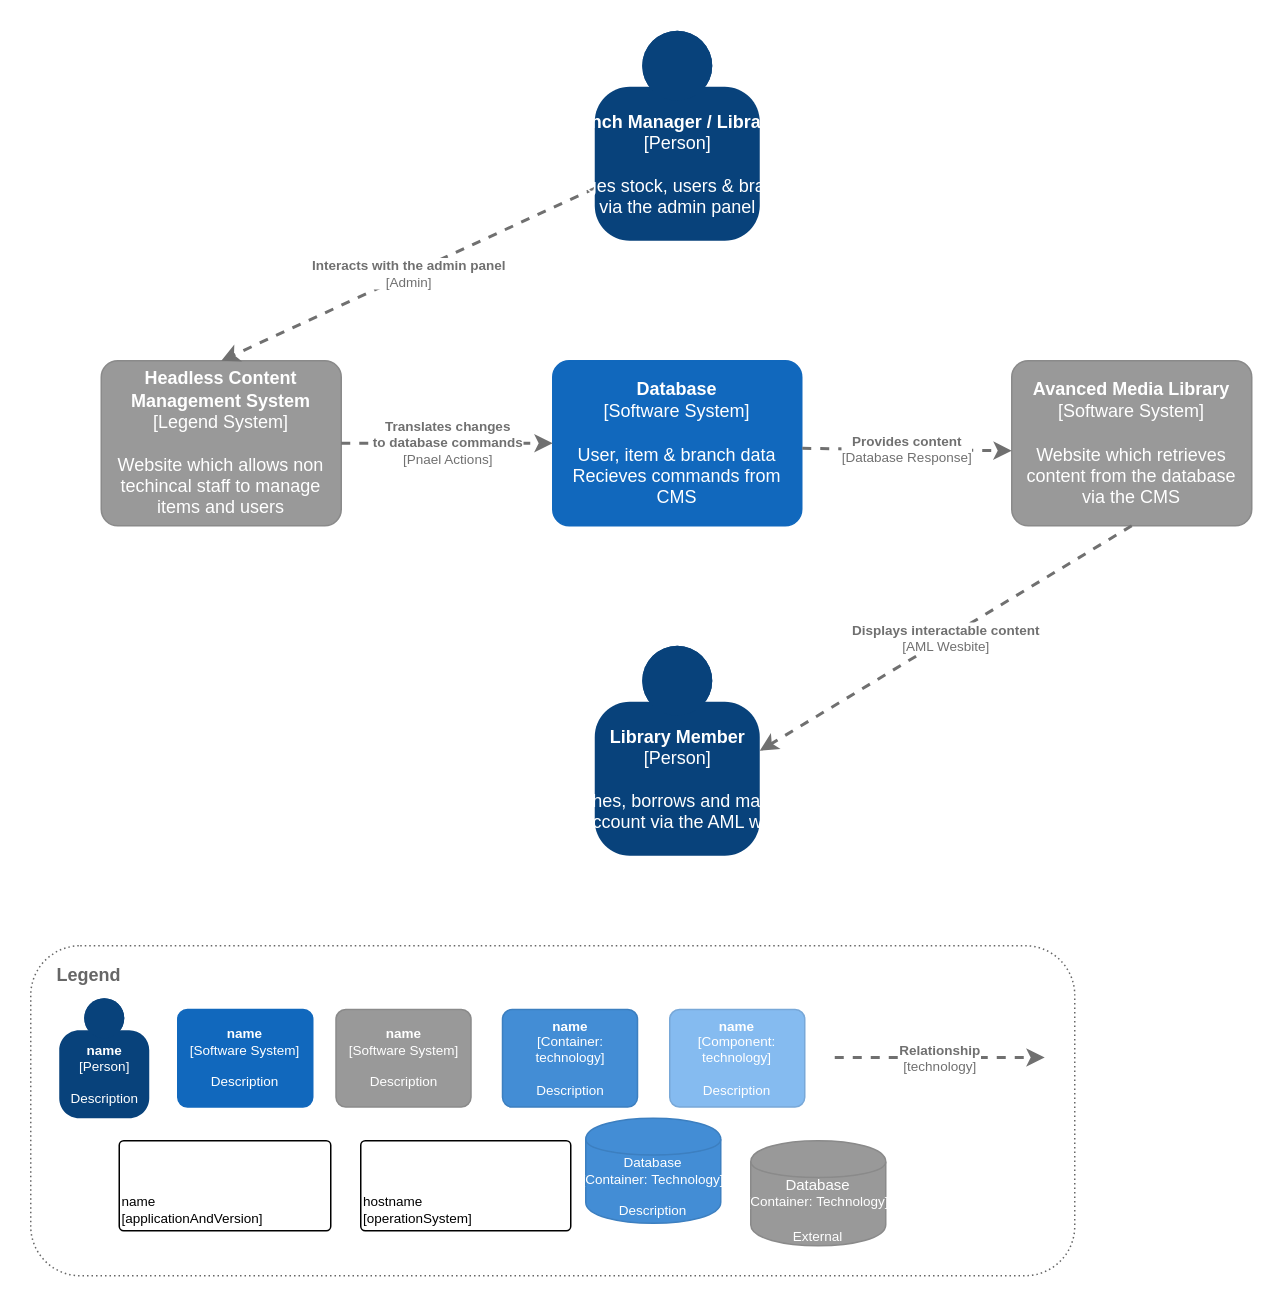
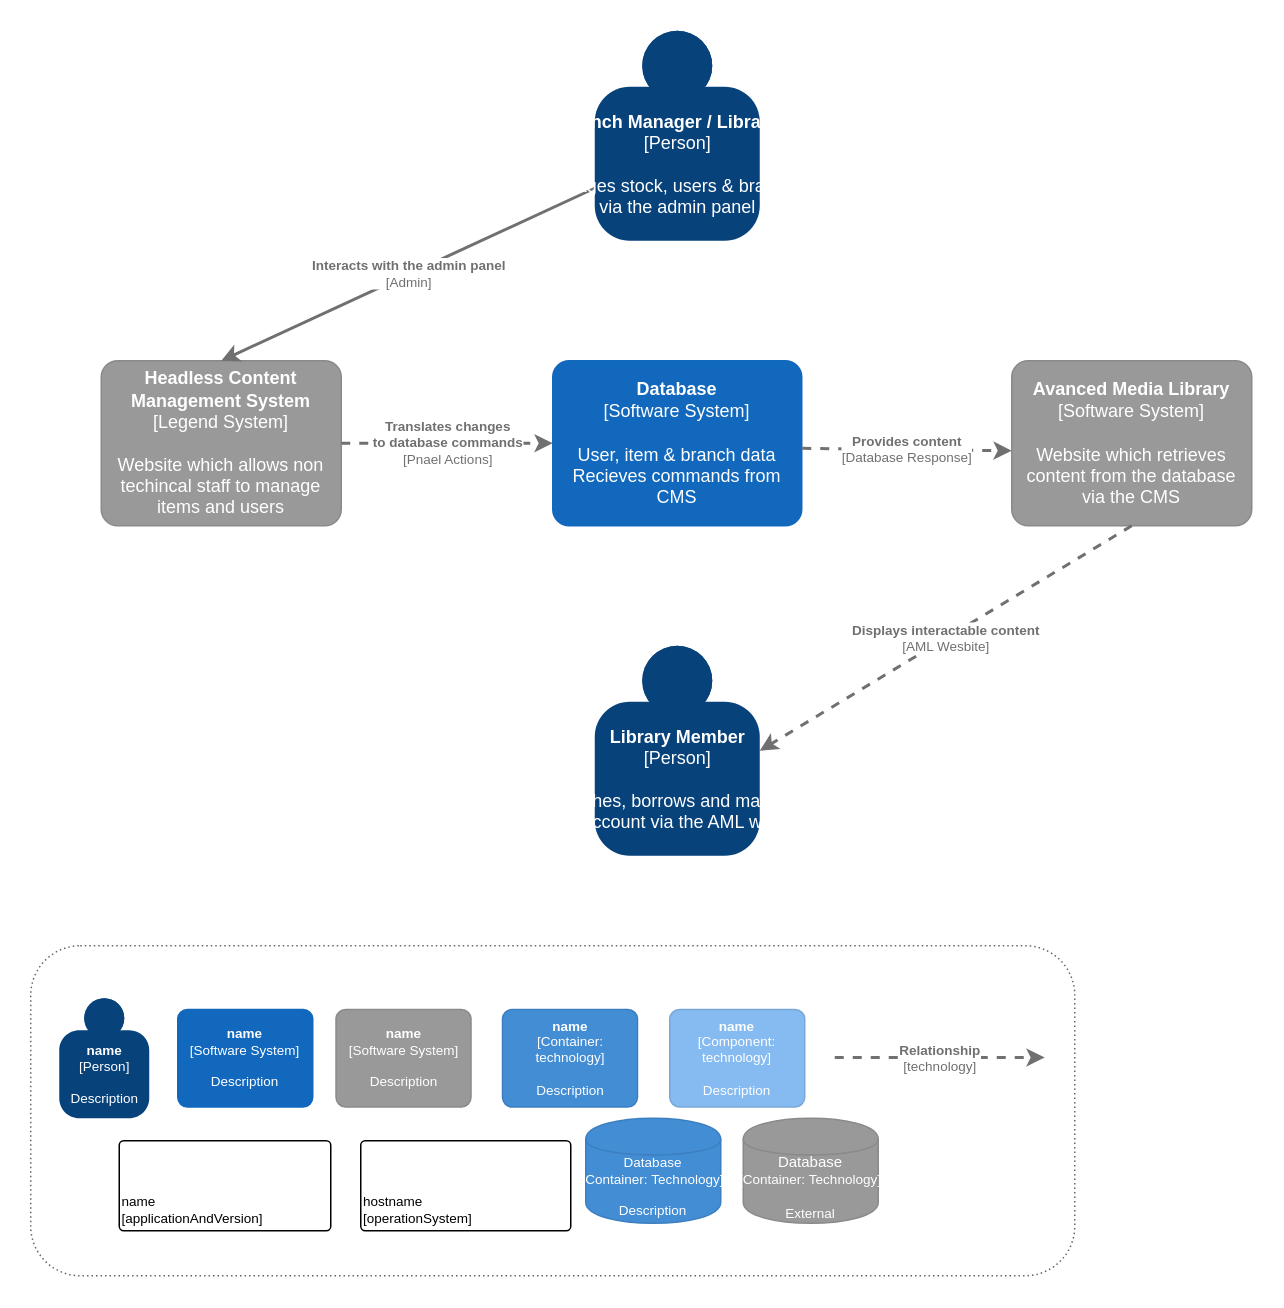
  <mxCell id="0" />
  <mxCell id="1" parent="0" />
  <mxCell id="2" value="&lt;b&gt;Headless Content Management System&lt;/b&gt;&lt;div&gt;[Legend System]&lt;/div&gt;&lt;br&gt;&lt;div&gt;Website which allows non techincal staff to manage items and users&lt;/div&gt;" style="rounded=1;whiteSpace=wrap;html=1;labelBackgroundColor=none;fillColor=#999999;fontColor=#ffffff;align=center;arcSize=10;strokeColor=#8A8A8A;metaEdit=1;metaData={&quot;c4Type&quot;:{&quot;editable&quot;:false}};points=[[0.25,0,0],[0.5,0,0],[0.75,0,0],[1,0.25,0],[1,0.5,0],[1,0.75,0],[0.75,1,0],[0.5,1,0],[0.25,1,0],[0,0.75,0],[0,0.5,0],[0,0.25,0]];" parent="1" vertex="1"><mxGeometry x="67" y="240" width="160" height="110.0" as="geometry" /></mxCell>
  <mxCell id="3" value="&lt;b&gt;Database&lt;/b&gt;&lt;div&gt;[Software System]&lt;/div&gt;&lt;br&gt;&lt;div&gt;User, item &amp; branch data&#10;Recieves commands from CMS&lt;/div&gt;" style="rounded=1;whiteSpace=wrap;html=1;labelBackgroundColor=none;fillColor=#1168BD;fontColor=#ffffff;align=center;arcSize=10;strokeColor=#1168BD;metaEdit=1;metaData={&quot;c4Type&quot;:{&quot;editable&quot;:false}};points=[[0.25,0,0],[0.5,0,0],[0.75,0,0],[1,0.25,0],[1,0.5,0],[1,0.75,0],[0.75,1,0],[0.5,1,0],[0.25,1,0],[0,0.75,0],[0,0.5,0],[0,0.25,0]];" parent="1" vertex="1"><mxGeometry x="368" y="240" width="166" height="110" as="geometry" /></mxCell>
  <mxCell id="4" value="" style="group" parent="1" vertex="1" connectable="0"><mxGeometry x="20" y="630" width="696" height="220" as="geometry" /></mxCell>
  <mxCell id="5" value="" style="rounded=1;whiteSpace=wrap;html=1;fillColor=none;strokeColor=#666666;dashed=1;dashPattern=1 2;fontColor=#666666;" parent="4" vertex="1"><mxGeometry width="696" height="220" as="geometry" /></mxCell>
- <mxCell id="6" value="Legend" style="text;html=1;strokeColor=none;fillColor=none;align=center;verticalAlign=middle;whiteSpace=wrap;rounded=0;fontStyle=1;fontColor=#666666;" parent="4" vertex="1"><mxGeometry x="19" y="10" width="40" height="20" as="geometry" /></mxCell>
  <mxCell id="7" value="&lt;b style=&quot;font-size: 9px;&quot;&gt;name&lt;/b&gt;&lt;div style=&quot;font-size: 9px;&quot;&gt;[Person]&lt;/div&gt;&lt;br style=&quot;font-size: 9px;&quot;&gt;&lt;div style=&quot;font-size: 9px;&quot;&gt;Description&lt;/div&gt;" style="html=1;dashed=0;whitespace=wrap;fillColor=#08427b;strokeColor=none;fontColor=#ffffff;shape=mxgraph.c4.person;align=center;metaEdit=1;points=[[0.5,0,0],[1,0.5,0],[1,0.75,0],[0.75,1,0],[0.5,1,0],[0.25,1,0],[0,0.75,0],[0,0.5,0]];metaData={&quot;c4Type&quot;:{&quot;editable&quot;:false}};fontSize=9;" parent="4" vertex="1"><mxGeometry x="19" y="35" width="60" height="80" as="geometry" /></mxCell>
  <mxCell id="8" value="&lt;b style=&quot;font-size: 9px;&quot;&gt;name&lt;/b&gt;&lt;div style=&quot;font-size: 9px;&quot;&gt;[Software System]&lt;/div&gt;&lt;br style=&quot;font-size: 9px;&quot;&gt;&lt;div style=&quot;font-size: 9px;&quot;&gt;Description&lt;/div&gt;" style="rounded=1;whiteSpace=wrap;html=1;labelBackgroundColor=none;fillColor=#1168BD;fontColor=#ffffff;align=center;arcSize=10;strokeColor=#1168BD;metaEdit=1;metaData={&quot;c4Type&quot;:{&quot;editable&quot;:false}};points=[[0.25,0,0],[0.5,0,0],[0.75,0,0],[1,0.25,0],[1,0.5,0],[1,0.75,0],[0.75,1,0],[0.5,1,0],[0.25,1,0],[0,0.75,0],[0,0.5,0],[0,0.25,0]];fontSize=9;" parent="4" vertex="1"><mxGeometry x="98" y="42.5" width="90" height="65" as="geometry" /></mxCell>
  <mxCell id="9" value="&lt;b style=&quot;font-size: 9px;&quot;&gt;name&lt;/b&gt;&lt;div style=&quot;font-size: 9px;&quot;&gt;[Software System]&lt;/div&gt;&lt;br style=&quot;font-size: 9px;&quot;&gt;&lt;div style=&quot;font-size: 9px;&quot;&gt;Description&lt;/div&gt;" style="rounded=1;whiteSpace=wrap;html=1;labelBackgroundColor=none;fillColor=#999999;fontColor=#ffffff;align=center;arcSize=10;strokeColor=#8A8A8A;metaEdit=1;metaData={&quot;c4Type&quot;:{&quot;editable&quot;:false}};points=[[0.25,0,0],[0.5,0,0],[0.75,0,0],[1,0.25,0],[1,0.5,0],[1,0.75,0],[0.75,1,0],[0.5,1,0],[0.25,1,0],[0,0.75,0],[0,0.5,0],[0,0.25,0]];fontSize=9;" parent="4" vertex="1"><mxGeometry x="203.5" y="42.5" width="90" height="65" as="geometry" /></mxCell>
  <mxCell id="10" value="&lt;b style=&quot;font-size: 9px;&quot;&gt;name&lt;/b&gt;&lt;div style=&quot;font-size: 9px;&quot;&gt;[Component: technology]&lt;/div&gt;&lt;br style=&quot;font-size: 9px;&quot;&gt;&lt;div style=&quot;font-size: 9px;&quot;&gt;Description&lt;/div&gt;" style="rounded=1;whiteSpace=wrap;html=1;labelBackgroundColor=none;fillColor=#85BBF0;fontColor=#ffffff;align=center;arcSize=10;strokeColor=#78A8D8;metaEdit=1;metaData={&quot;c4Type&quot;:{&quot;editable&quot;:false}};points=[[0.25,0,0],[0.5,0,0],[0.75,0,0],[1,0.25,0],[1,0.5,0],[1,0.75,0],[0.75,1,0],[0.5,1,0],[0.25,1,0],[0,0.75,0],[0,0.5,0],[0,0.25,0]];fontSize=9;" parent="4" vertex="1"><mxGeometry x="426" y="42.5" width="90" height="65" as="geometry" /></mxCell>
  <mxCell id="11" value="&lt;b style=&quot;font-size: 9px;&quot;&gt;name&lt;/b&gt;&lt;div style=&quot;font-size: 9px;&quot;&gt;[Container: technology]&lt;/div&gt;&lt;br style=&quot;font-size: 9px;&quot;&gt;&lt;div style=&quot;font-size: 9px;&quot;&gt;Description&lt;/div&gt;" style="rounded=1;whiteSpace=wrap;html=1;labelBackgroundColor=none;fillColor=#438DD5;fontColor=#ffffff;align=center;arcSize=10;strokeColor=#3C7FC0;metaEdit=1;metaData={&quot;c4Type&quot;:{&quot;editable&quot;:false}};points=[[0.25,0,0],[0.5,0,0],[0.75,0,0],[1,0.25,0],[1,0.5,0],[1,0.75,0],[0.75,1,0],[0.5,1,0],[0.25,1,0],[0,0.75,0],[0,0.5,0],[0,0.25,0]];fontSize=9;" parent="4" vertex="1"><mxGeometry x="314.5" y="42.5" width="90" height="65" as="geometry" /></mxCell>
  <mxCell id="12" value="&lt;div style=&quot;text-align: left; font-size: 9px;&quot;&gt;name&lt;/div&gt;&lt;div style=&quot;text-align: left; font-size: 9px;&quot;&gt;[applicationAndVersion]&lt;/div&gt;" style="rounded=1;whiteSpace=wrap;html=1;labelBackgroundColor=none;fillColor=#ffffff;fontColor=#000000;align=left;arcSize=5;strokeColor=#000000;verticalAlign=bottom;metaEdit=1;metaData={&quot;c4Type&quot;:{&quot;editable&quot;:false}};points=[[0.25,0,0],[0.5,0,0],[0.75,0,0],[1,0.25,0],[1,0.5,0],[1,0.75,0],[0.75,1,0],[0.5,1,0],[0.25,1,0],[0,0.75,0],[0,0.5,0],[0,0.25,0]];fontSize=9;" parent="4" vertex="1"><mxGeometry x="59" y="130" width="141" height="60" as="geometry" /></mxCell>
  <mxCell id="13" value="&lt;div style=&quot;text-align: left; font-size: 9px;&quot;&gt;hostname&lt;/div&gt;&lt;div style=&quot;text-align: left; font-size: 9px;&quot;&gt;[operationSystem]&lt;/div&gt;&lt;div style=&quot;text-align: right; font-size: 9px;&quot;&gt;&lt;/div&gt;" style="rounded=1;whiteSpace=wrap;html=1;labelBackgroundColor=none;fillColor=#ffffff;fontColor=#000000;align=left;arcSize=5;strokeColor=#000000;verticalAlign=bottom;metaEdit=1;metaData={&quot;c4Type&quot;:{&quot;editable&quot;:false}};points=[[0.25,0,0],[0.5,0,0],[0.75,0,0],[1,0.25,0],[1,0.5,0],[1,0.75,0],[0.75,1,0],[0.5,1,0],[0.25,1,0],[0,0.75,0],[0,0.5,0],[0,0.25,0]];fontSize=9;" parent="4" vertex="1"><mxGeometry x="220" y="130" width="140" height="60" as="geometry" /></mxCell>
  <mxCell id="14" value="Database&lt;div style=&quot;font-size: 9px;&quot;&gt;[Container:&amp;nbsp;Technology]&lt;/div&gt;&lt;br style=&quot;font-size: 9px;&quot;&gt;&lt;div style=&quot;font-size: 9px;&quot;&gt;Description&lt;/div&gt;" style="shape=cylinder;whiteSpace=wrap;html=1;boundedLbl=1;rounded=0;labelBackgroundColor=none;fillColor=#438DD5;fontSize=9;fontColor=#ffffff;align=center;strokeColor=#3C7FC0;metaEdit=1;points=[[0.5,0,0],[1,0.25,0],[1,0.5,0],[1,0.75,0],[0.5,1,0],[0,0.75,0],[0,0.5,0],[0,0.25,0]];metaData={&quot;c4Type&quot;:{&quot;editable&quot;:false}};" parent="4" vertex="1"><mxGeometry x="370" y="115" width="90" height="70" as="geometry" /></mxCell>
- <mxCell id="15" value="Database&lt;div style=&quot;font-size: 9px;&quot;&gt;[Container:&amp;nbsp;Technology]&lt;/div&gt;&lt;br style=&quot;font-size: 9px;&quot;&gt;&lt;div style=&quot;font-size: 9px;&quot;&gt;External&lt;/div&gt;" style="shape=cylinder;whiteSpace=wrap;html=1;boundedLbl=1;rounded=1;labelBackgroundColor=none;fillColor=#999999;fontSize=10;fontColor=#ffffff;align=center;strokeColor=#8A8A8A;metaEdit=1;points=[[0.5,0,0],[1,0.25,0],[1,0.5,0],[1,0.75,0],[0.5,1,0],[0,0.75,0],[0,0.5,0],[0,0.25,0]];metaData={&quot;c4Type&quot;:{&quot;editable&quot;:false}};arcSize=10;" parent="4" vertex="1"><mxGeometry x="480" y="130" width="90" height="70" as="geometry" /></mxCell>
+ <mxCell id="15" value="Database&lt;div style=&quot;font-size: 9px;&quot;&gt;[Container:&amp;nbsp;Technology]&lt;/div&gt;&lt;br style=&quot;font-size: 9px;&quot;&gt;&lt;div style=&quot;font-size: 9px;&quot;&gt;External&lt;/div&gt;" style="shape=cylinder;whiteSpace=wrap;html=1;boundedLbl=1;rounded=1;labelBackgroundColor=none;fillColor=#999999;fontSize=10;fontColor=#ffffff;align=center;strokeColor=#8A8A8A;metaEdit=1;points=[[0.5,0,0],[1,0.25,0],[1,0.5,0],[1,0.75,0],[0.5,1,0],[0,0.75,0],[0,0.5,0],[0,0.25,0]];metaData={&quot;c4Type&quot;:{&quot;editable&quot;:false}};arcSize=10;" parent="4" vertex="1"><mxGeometry x="475" y="115" width="90" height="70" as="geometry" /></mxCell>
  <mxCell id="16" value="&lt;div style=&quot;text-align: left; font-size: 9px;&quot;&gt;&lt;div style=&quot;text-align: center; font-size: 9px;&quot;&gt;&lt;b style=&quot;font-size: 9px;&quot;&gt;Relationship&lt;/b&gt;&lt;/div&gt;&lt;div style=&quot;text-align: center; font-size: 9px;&quot;&gt;[technology]&lt;/div&gt;&lt;/div&gt;" style="edgeStyle=none;rounded=0;html=1;jettySize=auto;orthogonalLoop=1;strokeColor=#707070;strokeWidth=2;fontColor=#707070;jumpStyle=none;dashed=1;metaEdit=1;metaData={&quot;c4Type&quot;:{&quot;editable&quot;:false}};fontSize=9;" parent="4" edge="1"><mxGeometry width="160" relative="1" as="geometry"><mxPoint x="536" y="74.5" as="sourcePoint" /><mxPoint x="676" y="74.5" as="targetPoint" /></mxGeometry></mxCell>
  <mxCell id="17" value="&lt;div style=&quot;text-align: left; font-size: 9px;&quot;&gt;&lt;div style=&quot;text-align: center; font-size: 9px;&quot;&gt;&lt;b style=&quot;font-size: 9px;&quot;&gt;Translates changes&#10;to database commands&lt;/b&gt;&lt;/div&gt;&lt;div style=&quot;text-align: center; font-size: 9px;&quot;&gt;[Pnael Actions]&lt;/div&gt;&lt;/div&gt;" style="edgeStyle=none;rounded=0;html=1;jettySize=auto;orthogonalLoop=1;strokeColor=#707070;strokeWidth=2;fontColor=#707070;jumpStyle=none;dashed=1;metaEdit=1;metaData={&quot;c4Type&quot;:{&quot;editable&quot;:false}};fontSize=9;exitX=1;exitY=0.5;exitDx=0;exitDy=0;exitPerimeter=0;entryX=0;entryY=0.5;entryDx=0;entryDy=0;entryPerimeter=0;" parent="1" source="2" target="3" edge="1"><mxGeometry width="160" relative="1" as="geometry"><mxPoint x="227" y="310" as="sourcePoint" /><mxPoint x="423" y="405" as="targetPoint" /></mxGeometry></mxCell>
- <mxCell id="18" value="&lt;div style=&quot;text-align: left; font-size: 9px;&quot;&gt;&lt;div style=&quot;text-align: center; font-size: 9px;&quot;&gt;&lt;b style=&quot;font-size: 9px;&quot;&gt;Interacts with the admin panel&lt;/b&gt;&lt;/div&gt;&lt;div style=&quot;text-align: center; font-size: 9px;&quot;&gt;[Admin]&lt;/div&gt;&lt;/div&gt;" style="edgeStyle=none;rounded=0;html=1;jettySize=auto;orthogonalLoop=1;strokeColor=#707070;strokeWidth=2;fontColor=#707070;jumpStyle=none;dashed=1;metaEdit=1;metaData={&quot;c4Type&quot;:{&quot;editable&quot;:false}};fontSize=9;exitX=0;exitY=0.75;exitDx=0;exitDy=0;exitPerimeter=0;entryX=0.5;entryY=0;entryDx=0;entryDy=0;entryPerimeter=0;" parent="1" source="23" target="2" edge="1"><mxGeometry width="160" relative="1" as="geometry"><mxPoint x="160" y="100" as="sourcePoint" /><mxPoint x="94" y="220" as="targetPoint" /></mxGeometry></mxCell>
+ <mxCell id="18" value="&lt;div style=&quot;text-align: left; font-size: 9px;&quot;&gt;&lt;div style=&quot;text-align: center; font-size: 9px;&quot;&gt;&lt;b style=&quot;font-size: 9px;&quot;&gt;Interacts with the admin panel&lt;/b&gt;&lt;/div&gt;&lt;div style=&quot;text-align: center; font-size: 9px;&quot;&gt;[Admin]&lt;/div&gt;&lt;/div&gt;" style="edgeStyle=none;rounded=0;html=1;jettySize=auto;orthogonalLoop=1;strokeColor=#707070;strokeWidth=2;fontColor=#707070;jumpStyle=none;dashed=0;metaEdit=1;metaData={&quot;c4Type&quot;:{&quot;editable&quot;:false}};fontSize=9;exitX=0;exitY=0.75;exitDx=0;exitDy=0;exitPerimeter=0;entryX=0.5;entryY=0;entryDx=0;entryDy=0;entryPerimeter=0;" parent="1" source="23" target="2" edge="1"><mxGeometry width="160" relative="1" as="geometry"><mxPoint x="160" y="100" as="sourcePoint" /><mxPoint x="94" y="220" as="targetPoint" /></mxGeometry></mxCell>
  <mxCell id="19" value="&lt;b&gt;Avanced Media Library&lt;/b&gt;&lt;div&gt;[Software System]&lt;/div&gt;&lt;br&gt;&lt;div&gt;Website which retrieves content from the database via the CMS&lt;/div&gt;" style="rounded=1;whiteSpace=wrap;html=1;labelBackgroundColor=none;fillColor=#999999;fontColor=#ffffff;align=center;arcSize=10;strokeColor=#8A8A8A;metaEdit=1;metaData={&quot;c4Type&quot;:{&quot;editable&quot;:false}};points=[[0.25,0,0],[0.5,0,0],[0.75,0,0],[1,0.25,0],[1,0.5,0],[1,0.75,0],[0.75,1,0],[0.5,1,0],[0.25,1,0],[0,0.75,0],[0,0.5,0],[0,0.25,0]];" parent="1" vertex="1"><mxGeometry x="674" y="240" width="160" height="110.0" as="geometry" /></mxCell>
  <mxCell id="20" value="&lt;div style=&quot;text-align: left; font-size: 9px;&quot;&gt;&lt;div style=&quot;text-align: center; font-size: 9px;&quot;&gt;&lt;b style=&quot;font-size: 9px;&quot;&gt;Provides content&lt;/b&gt;&lt;/div&gt;&lt;div style=&quot;text-align: center; font-size: 9px;&quot;&gt;[Database Response]&lt;/div&gt;&lt;/div&gt;" style="edgeStyle=none;rounded=0;html=1;jettySize=auto;orthogonalLoop=1;strokeColor=#707070;strokeWidth=2;fontColor=#707070;jumpStyle=none;dashed=1;metaEdit=1;metaData={&quot;c4Type&quot;:{&quot;editable&quot;:false}};fontSize=9;exitX=1.002;exitY=0.531;exitDx=0;exitDy=0;exitPerimeter=0;entryX=0;entryY=0.455;entryDx=0;entryDy=0;entryPerimeter=0;" parent="1" source="3" edge="1"><mxGeometry width="160" relative="1" as="geometry"><mxPoint x="533" y="389.95" as="sourcePoint" /><mxPoint x="674" y="300" as="targetPoint" /></mxGeometry></mxCell>
  <mxCell id="21" value="&lt;b&gt;Library Member&lt;/b&gt;&lt;div&gt;[Person]&lt;/div&gt;&lt;br&gt;&lt;div&gt;Searches, borrows and manages &#10;own account via the AML website&lt;/div&gt;" style="html=1;dashed=0;whitespace=wrap;fillColor=#08427b;strokeColor=none;fontColor=#ffffff;shape=mxgraph.c4.person;align=center;metaEdit=1;points=[[0.5,0,0],[1,0.5,0],[1,0.75,0],[0.75,1,0],[0.5,1,0],[0.25,1,0],[0,0.75,0],[0,0.5,0]];metaData={&quot;c4Type&quot;:{&quot;editable&quot;:false}};" parent="1" vertex="1"><mxGeometry x="396" y="430" width="110.0" height="140" as="geometry" /></mxCell>
  <mxCell id="22" value="&lt;div style=&quot;text-align: left; font-size: 9px;&quot;&gt;&lt;div style=&quot;text-align: center; font-size: 9px;&quot;&gt;&lt;b style=&quot;font-size: 9px;&quot;&gt;Displays interactable content&lt;/b&gt;&lt;/div&gt;&lt;div style=&quot;text-align: center; font-size: 9px;&quot;&gt;[AML Wesbite]&lt;/div&gt;&lt;/div&gt;" style="edgeStyle=none;rounded=0;html=1;jettySize=auto;orthogonalLoop=1;strokeColor=#707070;strokeWidth=2;fontColor=#707070;jumpStyle=none;dashed=1;metaEdit=1;metaData={&quot;c4Type&quot;:{&quot;editable&quot;:false}};fontSize=9;exitX=0.5;exitY=1;exitDx=0;exitDy=0;exitPerimeter=0;entryX=1;entryY=0.5;entryDx=0;entryDy=0;entryPerimeter=0;" parent="1" source="19" target="21" edge="1"><mxGeometry width="160" relative="1" as="geometry"><mxPoint x="846" y="457" as="sourcePoint" /><mxPoint x="634" y="570" as="targetPoint" /></mxGeometry></mxCell>
  <mxCell id="23" value="&lt;b&gt;Branch Manager / Librarian&lt;/b&gt;&lt;div&gt;[Person]&lt;/div&gt;&lt;br&gt;&lt;div&gt;Manages stock, users &amp; branches&#10;via the admin panel&lt;/div&gt;" style="html=1;dashed=0;whitespace=wrap;fillColor=#08427b;strokeColor=none;fontColor=#ffffff;shape=mxgraph.c4.person;align=center;metaEdit=1;points=[[0.5,0,0],[1,0.5,0],[1,0.75,0],[0.75,1,0],[0.5,1,0],[0.25,1,0],[0,0.75,0],[0,0.5,0]];metaData={&quot;c4Type&quot;:{&quot;editable&quot;:false}};" parent="1" vertex="1"><mxGeometry x="396" y="20" width="110.0" height="140" as="geometry" /></mxCell>
